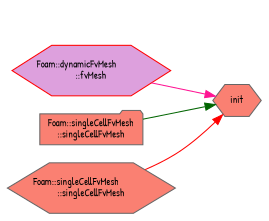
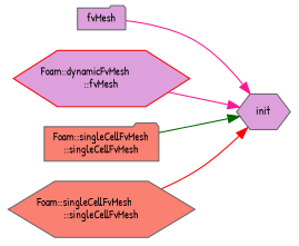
  digraph {
    fontname="Patrick Hand"
    rankdir=RL
    node [color=grey40 fillcolor=plum fontname="Patrick Hand" fontsize=10 shape=hexagon style=filled]
    edge [color=deeppink dir=back fontname="Patrick Hand" fontsize=10 labelfontname=Helvetica labelfontsize=10 style=solid]
-   n1 [color=gray40 fillcolor=salmon fontcolor=black height=0.2 label=init width=0.4]
+   n1 [color=gray40 fontcolor=black height=0.2 label=init width=0.4]
+   n2 [height=0.2 label=fvMesh shape=folder width=0.4]
    n3 [color=red height=0.2 label="Foam::dynamicFvMesh\l::fvMesh" width=0.4]
    n4 [fillcolor=salmon height=0.2 label="Foam::singleCellFvMesh\l::singleCellFvMesh" shape=folder width=0.4]
    n5 [fillcolor=salmon height=0.2 label="Foam::singleCellFvMesh\l::singleCellFvMesh" width=0.4]
+   n1 -> n2
    n1 -> n3
    n1 -> n4 [color=darkgreen]
    n1 -> n5 [color=red]
  }
